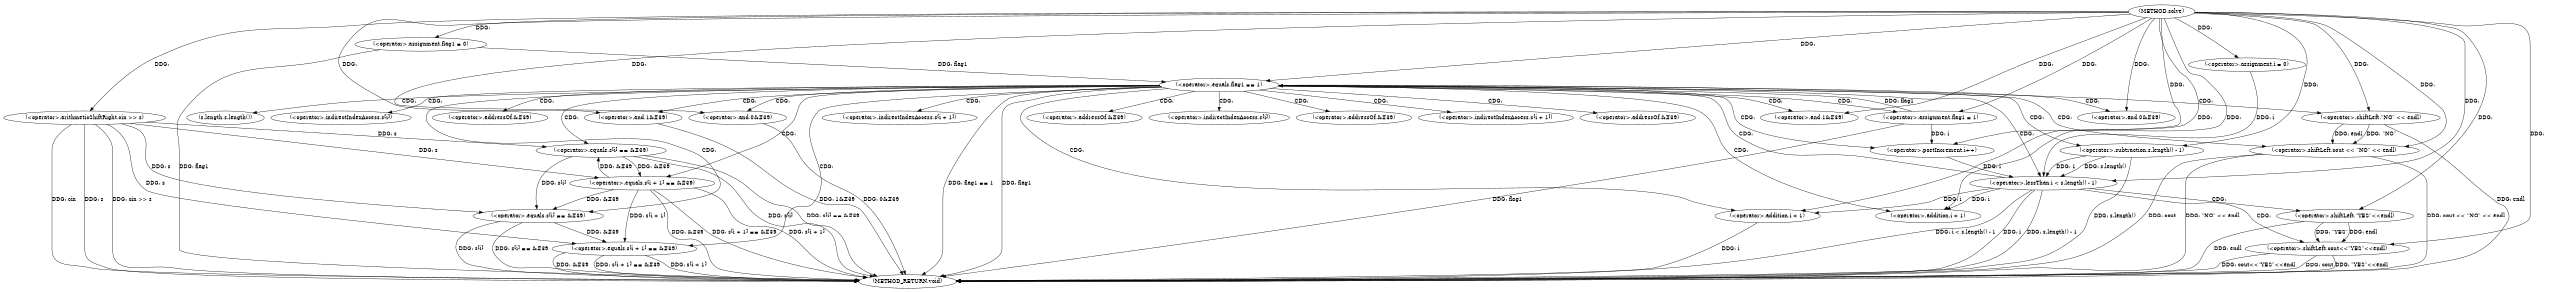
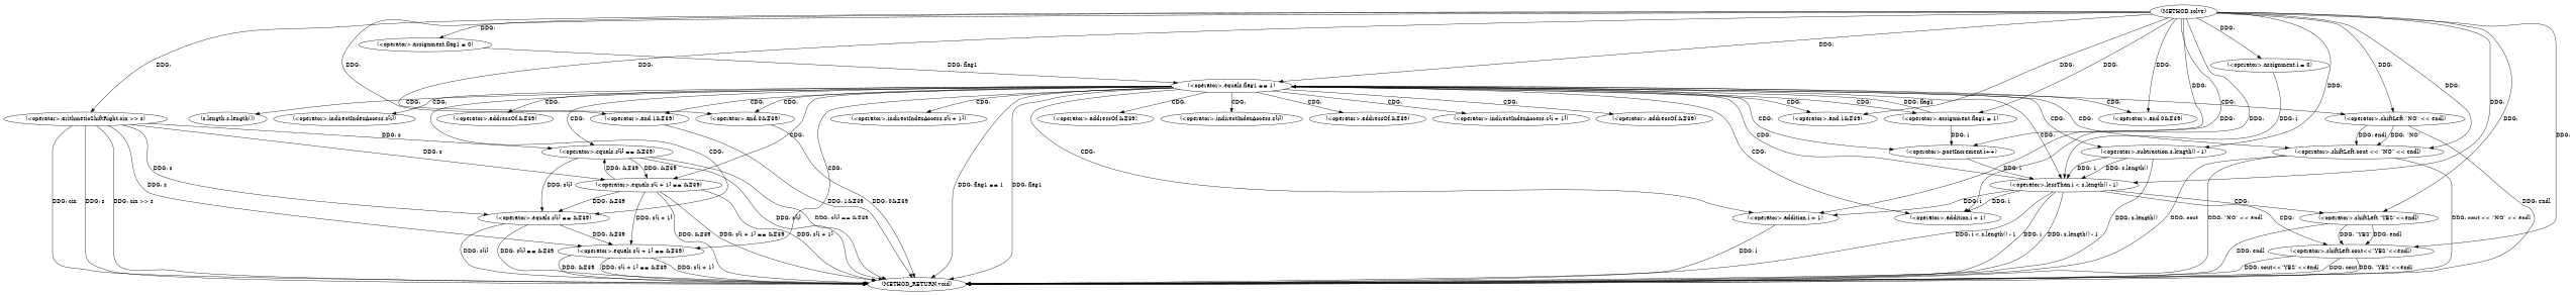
  digraph {
    n1 [label="(METHOD,solve)"]
    n2 [label="(<operator>.arithmeticShiftRight,cin >> s)"]
    n3 [label="(<operator>.assignment,flag1 = 0)"]
    n4 [label="(<operator>.shiftLeft,cout<<\"YES\"<<endl)"]
    n5 [label="(<operator>.assignment,i = 0)"]
    n6 [label="(<operator>.lessThan,i < s.length() - 1)"]
    n7 [label="(<operator>.postIncrement,i++)"]
    n8 [label="(<operator>.and,1&#39)"]
    n9 [label="(<operator>.and,1&#39)"]
    n10 [label="(<operator>.shiftLeft,\"YES\"<<endl)"]
    n11 [label="(<operator>.subtraction,s.length() - 1)"]
    n12 [label="(<operator>.equals,flag1 == 1)"]
    n13 [label="(<operator>.assignment,flag1 = 1)"]
    n14 [label="(<operator>.and,0&#39)"]
    n15 [label="(<operator>.and,0&#39)"]
    n16 [label="(<operator>.shiftLeft,cout << \"NO\" << endl)"]
    n17 [label="(<operator>.addition,i + 1)"]
    n18 [label="(<operator>.addition,i + 1)"]
    n19 [label="(<operator>.shiftLeft,\"NO\" << endl)"]
    n20 [label="(METHOD_RETURN,void)"]
    n21 [label="(<operator>.equals,s[i] == &#39)"]
    n22 [label="(<operator>.equals,s[i + 1] == &#39)"]
    n23 [label="(<operator>.equals,s[i] == &#39)"]
    n24 [label="(<operator>.equals,s[i + 1] == &#39)"]
    n25 [label="(s.length,s.length())"]
    n26 [label="(<operator>.indirectIndexAccess,s[i])"]
    n27 [label="(<operator>.addressOf,&#39)"]
    n28 [label="(<operator>.indirectIndexAccess,s[i + 1])"]
    n29 [label="(<operator>.addressOf,&#39)"]
    n30 [label="(<operator>.indirectIndexAccess,s[i])"]
    n31 [label="(<operator>.addressOf,&#39)"]
    n32 [label="(<operator>.indirectIndexAccess,s[i + 1])"]
    n33 [label="(<operator>.addressOf,&#39)"]
    n1 -> n2 [label="DDG: "]
    n1 -> n3 [label="DDG: "]
    n1 -> n4 [label="DDG: "]
    n1 -> n5 [label="DDG: "]
    n1 -> n6 [label="DDG: "]
    n1 -> n7 [label="DDG: "]
    n1 -> n8 [label="DDG: "]
    n1 -> n9 [label="DDG: "]
    n1 -> n10 [label="DDG: "]
    n1 -> n11 [label="DDG: "]
    n1 -> n12 [label="DDG: "]
    n1 -> n13 [label="DDG: "]
    n1 -> n14 [label="DDG: "]
    n1 -> n15 [label="DDG: "]
    n1 -> n16 [label="DDG: "]
    n1 -> n17 [label="DDG: "]
    n1 -> n18 [label="DDG: "]
    n1 -> n19 [label="DDG: "]
    n2 -> n20 [label="DDG: s"]
    n2 -> n20 [label="DDG: cin >> s"]
    n2 -> n20 [label="DDG: cin"]
    n2 -> n21 [label="DDG: s"]
    n2 -> n22 [label="DDG: s"]
    n2 -> n23 [label="DDG: s"]
    n2 -> n24 [label="DDG: s"]
    n3 -> n12 [label="DDG: flag1"]
-   n3 -> n20 [label="DDG: flag1"]
    n4 -> n20 [label="DDG: cout"]
    n4 -> n20 [label="DDG: \"YES\"<<endl"]
    n4 -> n20 [label="DDG: cout<<\"YES\"<<endl"]
    n5 -> n6 [label="DDG: i"]
    n6 -> n4 [label="CDG: "]
    n6 -> n10 [label="CDG: "]
    n6 -> n12 [label="CDG: "]
    n6 -> n17 [label="DDG: i"]
    n6 -> n18 [label="DDG: i"]
    n6 -> n20 [label="DDG: i"]
    n6 -> n20 [label="DDG: s.length() - 1"]
    n6 -> n20 [label="DDG: i < s.length() - 1"]
    n7 -> n6 [label="DDG: i"]
    n9 -> n20 [label="DDG: 1&#39"]
    n10 -> n4 [label="DDG: \"YES\""]
    n10 -> n4 [label="DDG: endl"]
    n10 -> n20 [label="DDG: endl"]
    n11 -> n6 [label="DDG: 1"]
    n11 -> n6 [label="DDG: s.length()"]
    n11 -> n20 [label="DDG: s.length()"]
    n12 -> n6 [label="CDG: "]
    n12 -> n7 [label="CDG: "]
    n12 -> n8 [label="CDG: "]
    n12 -> n9 [label="CDG: "]
    n12 -> n11 [label="CDG: "]
    n12 -> n13 [label="CDG: "]
    n12 -> n14 [label="CDG: "]
    n12 -> n15 [label="CDG: "]
    n12 -> n16 [label="CDG: "]
    n12 -> n17 [label="CDG: "]
    n12 -> n18 [label="CDG: "]
    n12 -> n19 [label="CDG: "]
    n12 -> n20 [label="DDG: flag1"]
    n12 -> n20 [label="DDG: flag1 == 1"]
    n12 -> n21 [label="CDG: "]
    n12 -> n22 [label="CDG: "]
    n12 -> n23 [label="CDG: "]
    n12 -> n24 [label="CDG: "]
    n12 -> n25 [label="CDG: "]
    n12 -> n26 [label="CDG: "]
    n12 -> n27 [label="CDG: "]
    n12 -> n28 [label="CDG: "]
    n12 -> n29 [label="CDG: "]
    n12 -> n30 [label="CDG: "]
    n12 -> n31 [label="CDG: "]
    n12 -> n32 [label="CDG: "]
    n12 -> n33 [label="CDG: "]
    n13 -> n7 [label="DDG: i"]
    n13 -> n12 [label="DDG: flag1"]
-   n13 -> n20 [label="DDG: flag1"]
    n15 -> n20 [label="DDG: 0&#39"]
    n16 -> n20 [label="DDG: cout"]
    n16 -> n20 [label="DDG: \"NO\" << endl"]
    n16 -> n20 [label="DDG: cout << \"NO\" << endl"]
    n18 -> n20 [label="DDG: i"]
    n19 -> n16 [label="DDG: endl"]
    n19 -> n16 [label="DDG: \"NO\""]
    n19 -> n20 [label="DDG: endl"]
    n21 -> n20 [label="DDG: s[i]"]
    n21 -> n20 [label="DDG: s[i] == &#39"]
    n21 -> n22 [label="DDG: &#39"]
    n21 -> n23 [label="DDG: s[i]"]
    n22 -> n20 [label="DDG: s[i + 1]"]
    n22 -> n20 [label="DDG: &#39"]
    n22 -> n20 [label="DDG: s[i + 1] == &#39"]
    n22 -> n21 [label="DDG: &#39"]
    n22 -> n23 [label="DDG: &#39"]
    n22 -> n24 [label="DDG: s[i + 1]"]
    n23 -> n20 [label="DDG: s[i]"]
    n23 -> n20 [label="DDG: s[i] == &#39"]
    n23 -> n24 [label="DDG: &#39"]
    n24 -> n20 [label="DDG: s[i + 1]"]
    n24 -> n20 [label="DDG: &#39"]
    n24 -> n20 [label="DDG: s[i + 1] == &#39"]
  }
